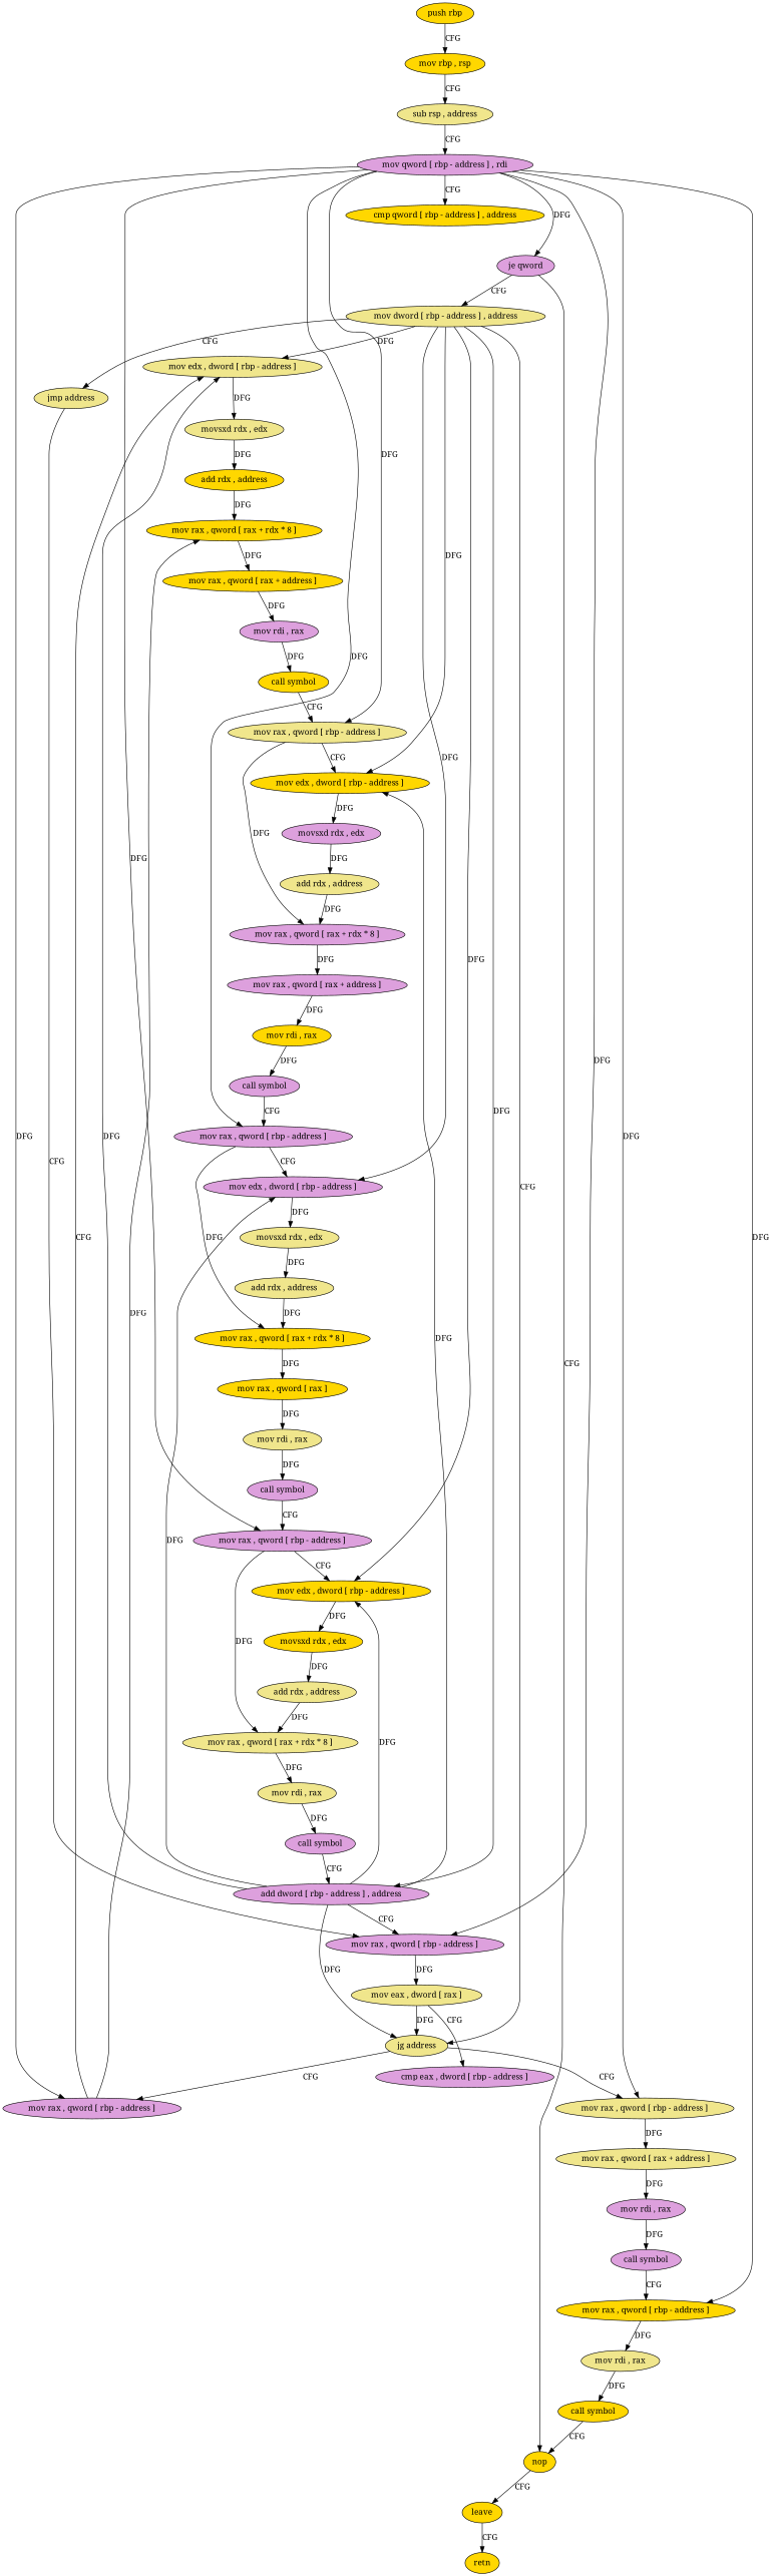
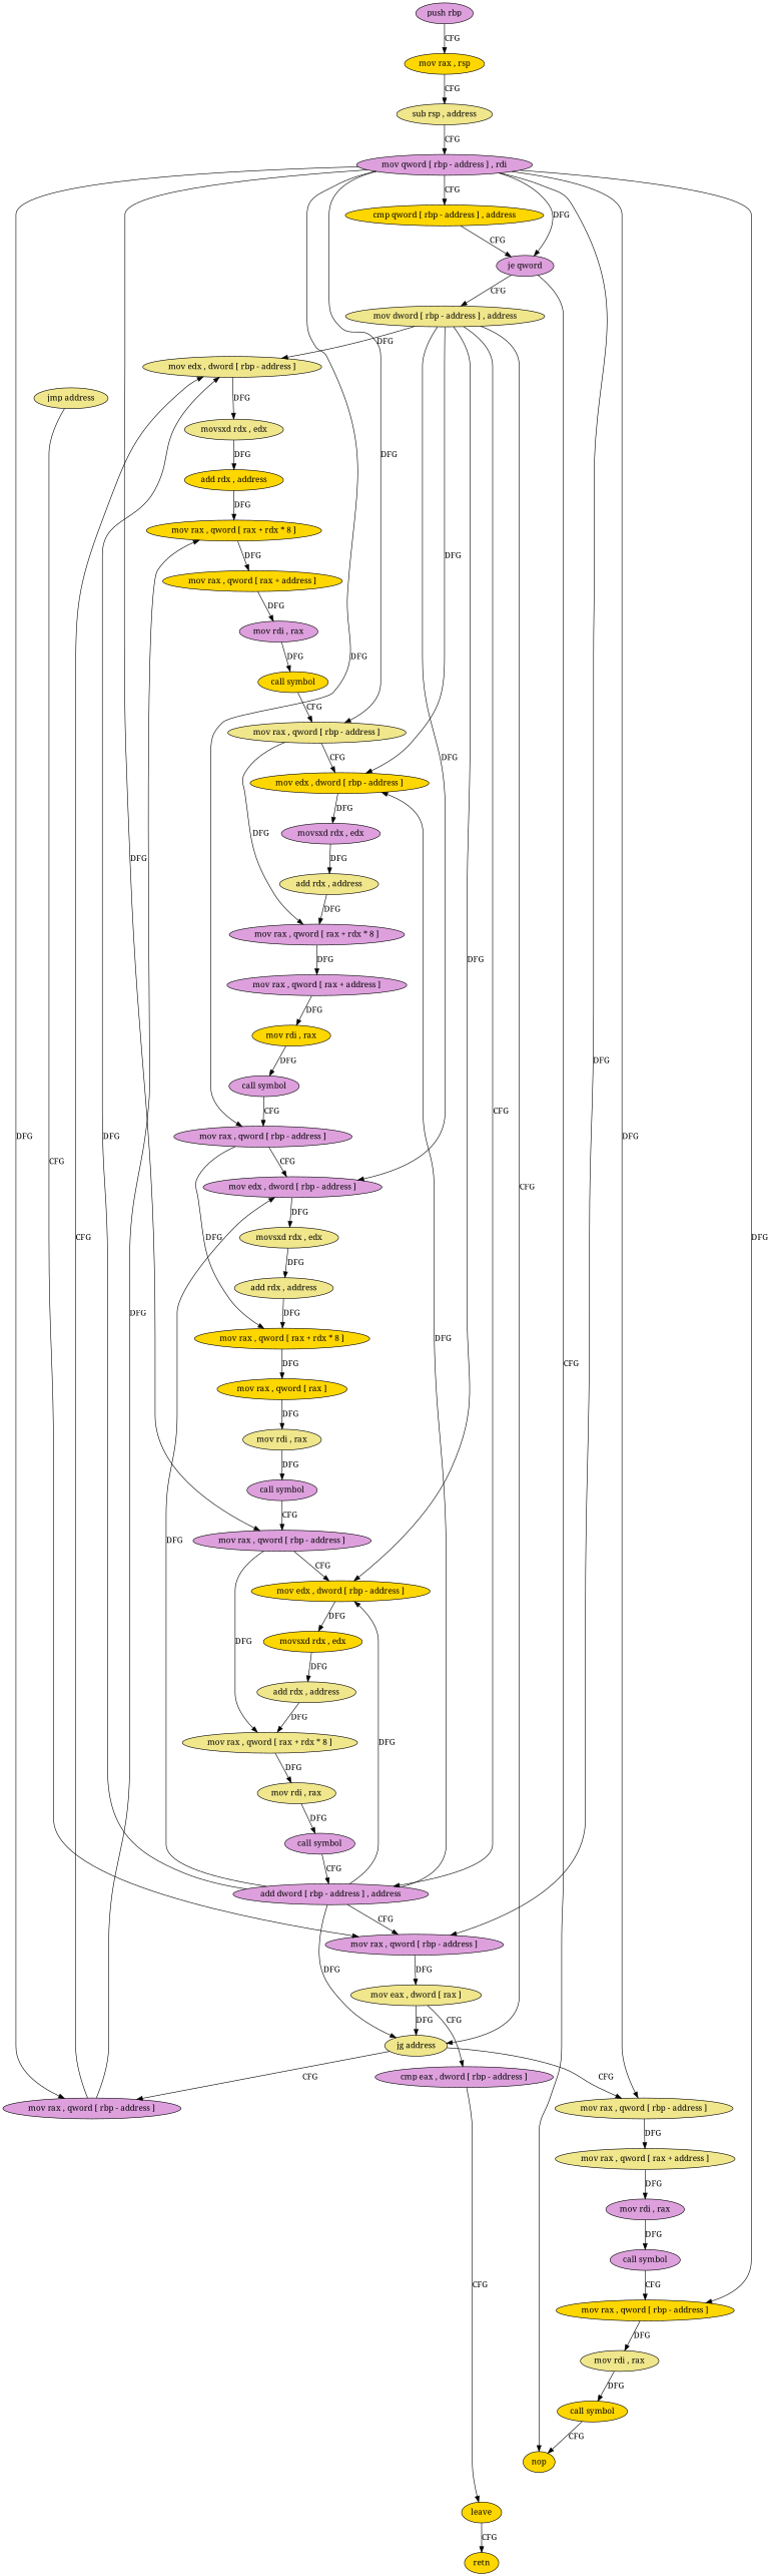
  digraph {
    fontname="Noto Serif"
    node [fillcolor=plum fontname="Noto Serif" style=filled]
    edge [fontname="Noto Serif"]
-   n1 [fillcolor=gold label="push rbp"]
-   n2 [fillcolor=gold label="mov rbp , rsp"]
+   n1 [label="push rbp"]
+   n2 [fillcolor=gold label="mov rax , rsp"]
    n3 [fillcolor=khaki label="sub rsp , address"]
    n4 [label="mov qword [ rbp - address ] , rdi"]
    n5 [fillcolor=gold label="cmp qword [ rbp - address ] , address"]
    n6 [label="je qword"]
    n7 [label="mov rax , qword [ rbp - address ]"]
    n8 [label="mov rax , qword [ rbp - address ]"]
    n9 [fillcolor=khaki label="mov rax , qword [ rbp - address ]"]
    n10 [fillcolor=khaki label="mov rax , qword [ rbp - address ]"]
    n11 [label="mov rax , qword [ rbp - address ]"]
    n12 [label="mov rax , qword [ rbp - address ]"]
    n13 [fillcolor=gold label="mov rax , qword [ rbp - address ]"]
    n14 [fillcolor=gold label=nop]
    n15 [fillcolor=khaki label="mov dword [ rbp - address ] , address"]
    n16 [fillcolor=khaki label="mov eax , dword [ rax ]"]
    n17 [fillcolor=khaki label="mov edx , dword [ rbp - address ]"]
    n18 [fillcolor=gold label="mov rax , qword [ rax + rdx * 8 ]"]
    n19 [fillcolor=khaki label="mov rax , qword [ rax + address ]"]
    n20 [fillcolor=gold label="mov edx , dword [ rbp - address ]"]
    n21 [label="mov rax , qword [ rax + rdx * 8 ]"]
    n22 [label="mov edx , dword [ rbp - address ]"]
    n23 [fillcolor=gold label="mov rax , qword [ rax + rdx * 8 ]"]
    n24 [fillcolor=gold label="mov edx , dword [ rbp - address ]"]
    n25 [fillcolor=khaki label="mov rax , qword [ rax + rdx * 8 ]"]
    n26 [fillcolor=khaki label="mov rdi , rax"]
    n27 [fillcolor=gold label=leave]
    n28 [fillcolor=khaki label="jmp address"]
    n29 [fillcolor=khaki label="jg address"]
    n30 [label="add dword [ rbp - address ] , address"]
    n31 [fillcolor=gold label=retn]
    n32 [fillcolor=khaki label="movsxd rdx , edx"]
    n33 [label="movsxd rdx , edx"]
    n34 [fillcolor=khaki label="movsxd rdx , edx"]
    n35 [fillcolor=gold label="movsxd rdx , edx"]
    n36 [label="cmp eax , dword [ rbp - address ]"]
    n37 [fillcolor=gold label="mov rax , qword [ rax + address ]"]
    n38 [label="mov rdi , rax"]
    n39 [fillcolor=gold label="add rdx , address"]
    n40 [label="mov rdi , rax"]
    n41 [fillcolor=gold label="call symbol"]
    n42 [label="mov rax , qword [ rax + address ]"]
    n43 [fillcolor=khaki label="add rdx , address"]
    n44 [fillcolor=gold label="mov rdi , rax"]
    n45 [label="call symbol"]
    n46 [fillcolor=gold label="mov rax , qword [ rax ]"]
    n47 [fillcolor=khaki label="add rdx , address"]
    n48 [fillcolor=khaki label="mov rdi , rax"]
    n49 [label="call symbol"]
    n50 [fillcolor=khaki label="mov rdi , rax"]
    n51 [fillcolor=khaki label="add rdx , address"]
    n52 [label="call symbol"]
    n53 [label="call symbol"]
    n54 [fillcolor=gold label="call symbol"]
    n1 -> n2 [label=CFG]
    n2 -> n3 [label=CFG]
    n3 -> n4 [label=CFG]
    n4 -> n5 [label=CFG]
    n4 -> n6 [label=DFG]
    n4 -> n7 [label=DFG]
    n4 -> n8 [label=DFG]
    n4 -> n9 [label=DFG]
    n4 -> n10 [label=DFG]
    n4 -> n11 [label=DFG]
    n4 -> n12 [label=DFG]
    n4 -> n13 [label=DFG]
+   n5 -> n6 [label=CFG]
    n6 -> n14 [label=CFG]
    n6 -> n15 [label=CFG]
    n7 -> n16 [label=DFG]
    n8 -> n17 [label=CFG]
    n8 -> n18 [label=DFG]
    n9 -> n19 [label=DFG]
    n10 -> n20 [label=CFG]
    n10 -> n21 [label=DFG]
    n11 -> n22 [label=CFG]
    n11 -> n23 [label=DFG]
    n12 -> n24 [label=CFG]
    n12 -> n25 [label=DFG]
    n13 -> n26 [label=DFG]
-   n14 -> n27 [label=CFG]
+   n36 -> n27 [label=CFG]
    n15 -> n17 [label=DFG]
    n15 -> n20 [label=DFG]
    n15 -> n22 [label=DFG]
    n15 -> n24 [label=DFG]
-   n15 -> n28 [label=CFG]
    n15 -> n29 [label=CFG]
-   n15 -> n30 [label=DFG]
+   n15 -> n30 [label=CFG]
    n16 -> n29 [label=DFG]
    n16 -> n36 [label=CFG]
    n17 -> n32 [label=DFG]
    n18 -> n37 [label=DFG]
    n19 -> n38 [label=DFG]
    n20 -> n33 [label=DFG]
    n21 -> n42 [label=DFG]
    n22 -> n34 [label=DFG]
    n23 -> n46 [label=DFG]
    n24 -> n35 [label=DFG]
    n25 -> n50 [label=DFG]
    n26 -> n54 [label=DFG]
    n27 -> n31 [label=CFG]
    n28 -> n7 [label=CFG]
    n29 -> n8 [label=CFG]
    n29 -> n9 [label=CFG]
    n30 -> n7 [label=CFG]
    n30 -> n17 [label=DFG]
    n30 -> n20 [label=DFG]
    n30 -> n22 [label=DFG]
    n30 -> n24 [label=DFG]
    n30 -> n29 [label=DFG]
    n32 -> n39 [label=DFG]
    n33 -> n43 [label=DFG]
    n34 -> n47 [label=DFG]
    n35 -> n51 [label=DFG]
    n37 -> n40 [label=DFG]
    n38 -> n53 [label=DFG]
    n39 -> n18 [label=DFG]
    n40 -> n41 [label=DFG]
    n41 -> n10 [label=CFG]
    n42 -> n44 [label=DFG]
    n43 -> n21 [label=DFG]
    n44 -> n45 [label=DFG]
    n45 -> n11 [label=CFG]
    n46 -> n48 [label=DFG]
    n47 -> n23 [label=DFG]
    n48 -> n49 [label=DFG]
    n49 -> n12 [label=CFG]
    n50 -> n52 [label=DFG]
    n51 -> n25 [label=DFG]
    n52 -> n30 [label=CFG]
    n53 -> n13 [label=CFG]
    n54 -> n14 [label=CFG]
  }
